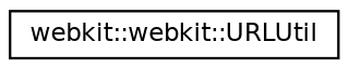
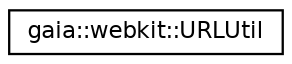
  digraph {
    rankdir=LR
-   n1 [color=black fillcolor=white fontname=Helvetica fontsize=10 height=0.2 label="webkit::webkit::URLUtil" shape=record style=filled width=0.4]
+   n1 [color=black fillcolor=white fontname=Helvetica fontsize=10 height=0.2 label="gaia::webkit::URLUtil" shape=record style=filled width=0.4]
  }
